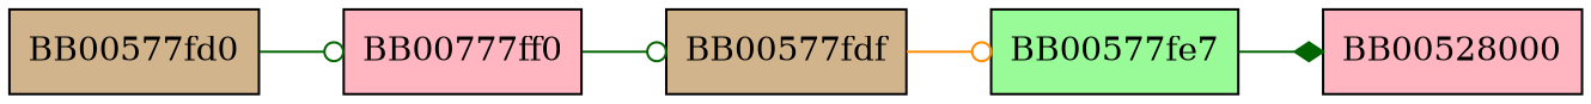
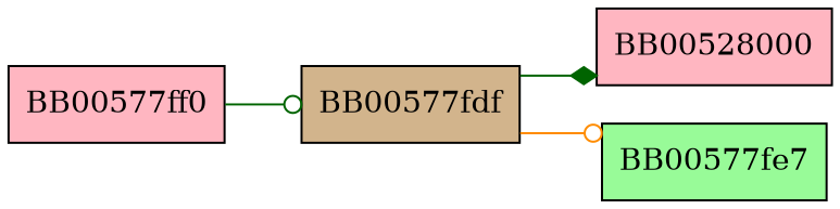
  digraph {
    rankdir=LR
    splines=ortho
    node [fillcolor=lightpink shape=box style=filled]
    edge [arrowhead=odot color=darkgreen]
-   BB00577ff0 [label=BB00777ff0]
-   BB00577fd0 [fillcolor=tan]
+   BB00577ff0
    BB00577fdf [fillcolor=tan]
    n4 [label=BB00528000]
    BB00577fe7 [fillcolor=palegreen]
    BB00577ff0 -> BB00577fdf
-   BB00577fd0 -> BB00577ff0
-   BB00577fe7 -> n4 [arrowhead=diamond]
+   BB00577fdf -> n4 [arrowhead=diamond]
    BB00577fdf -> BB00577fe7 [color=darkorange]
  }
